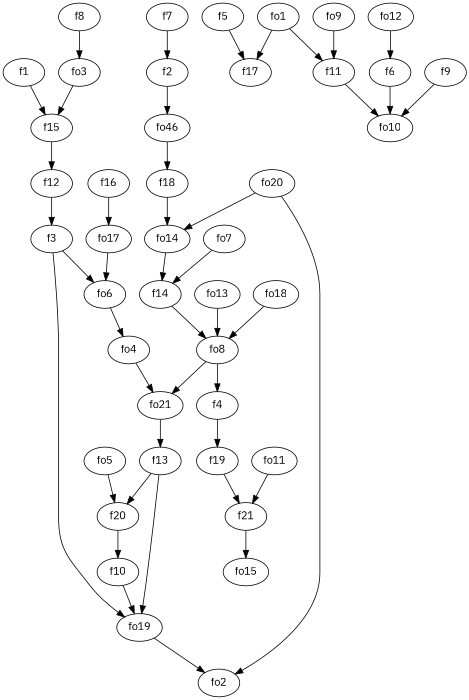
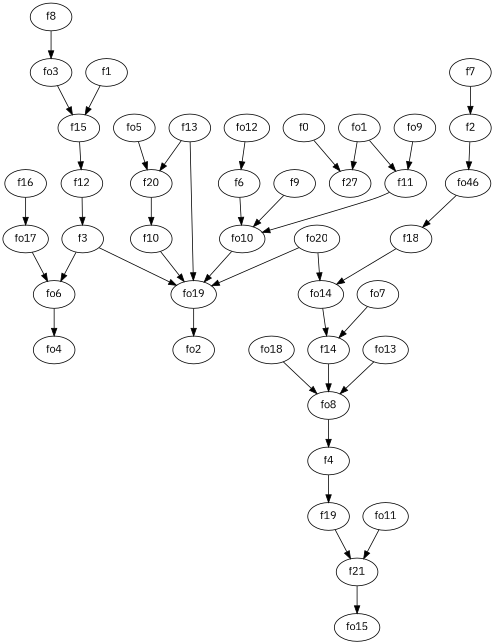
  strict digraph {
    fontname="IBM Plex Sans"
    node [fontname="IBM Plex Sans"]
    edge [fontname="IBM Plex Sans" weight=2]
    f1
    f15
    f12
    n4 [label=fo46]
    f2
    f18
    f3
    fo6
    fo19
    fo4
    fo2
    f4
    f19
    f21
-   f5
-   f17
+   f5 [label=f0]
+   f17 [label=f27]
    f6
    fo10
    f7
    f8
    fo3
    f9
    f10
    f11
    f13
    f20
    f14
    fo8
-   fo21
    f16
    fo17
    fo14
    fo15
    fo1
    fo5
    fo7
    fo9
    fo11
    fo12
    fo13
    fo18
    fo20
    f1 -> f15
    f15 -> f12
    f12 -> f3
    n4 -> f18
    f2 -> n4
    f18 -> fo14
    f3 -> fo6
    f3 -> fo19
    fo6 -> fo4
    fo19 -> fo2
-   fo4 -> fo21
    f4 -> f19
    f19 -> f21
    f21 -> fo15
    f5 -> f17
    f6 -> fo10
+   fo10 -> fo19
    f7 -> f2
    f8 -> fo3
    fo3 -> f15
    f9 -> fo10
    f10 -> fo19
    f11 -> fo10
    f13 -> fo19
    f13 -> f20
    f20 -> f10
    f14 -> fo8
    fo8 -> f4
-   fo8 -> fo21
-   fo21 -> f13
    f16 -> fo17
    fo17 -> fo6
    fo14 -> f14
    fo1 -> f17
    fo1 -> f11
    fo5 -> f20
    fo7 -> f14
    fo9 -> f11
    fo11 -> f21
    fo12 -> f6
    fo13 -> fo8
    fo18 -> fo8
-   fo20 -> fo2
+   fo20 -> fo19
    fo20 -> fo14
  }
